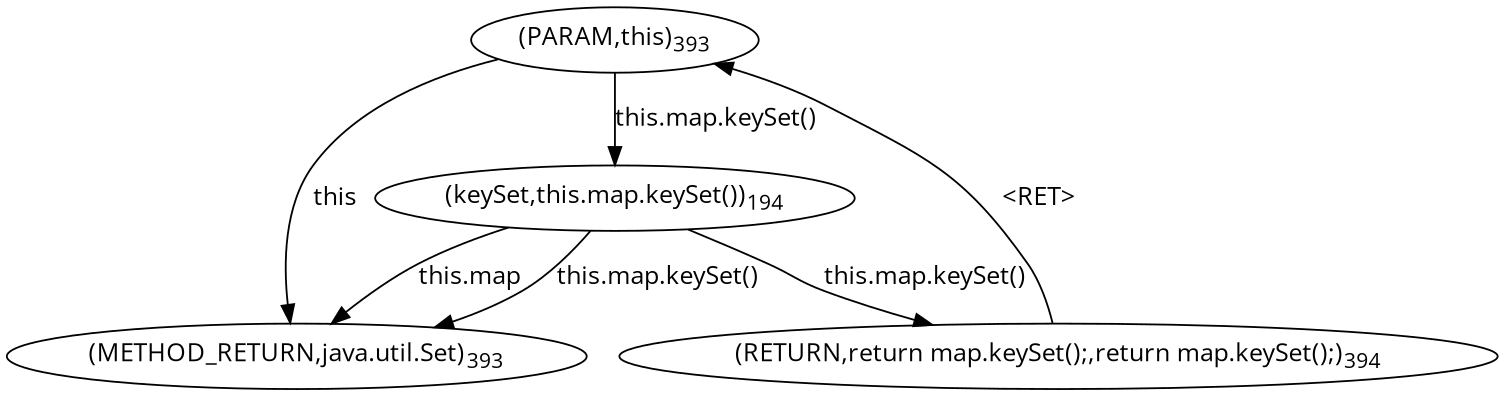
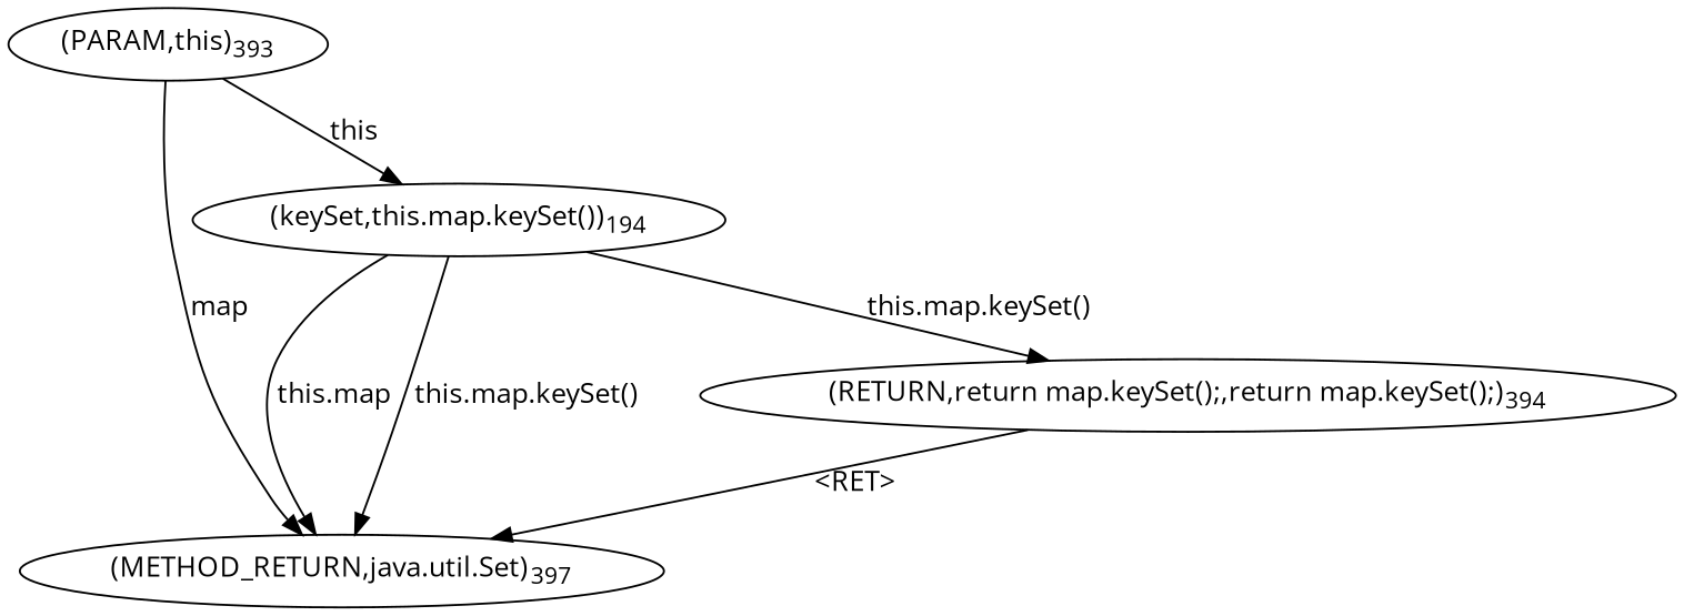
  digraph {
    fontname="Open Sans"
    node [fontname="Open Sans"]
    edge [fontname="Open Sans"]
    n1 [label=<(PARAM,this)<SUB>393</SUB>>]
-   n2 [label=<(METHOD_RETURN,java.util.Set)<SUB>393</SUB>>]
+   n2 [label=<(METHOD_RETURN,java.util.Set)<SUB>397</SUB>>]
    n3 [label=<(keySet,this.map.keySet())<SUB>194</SUB>>]
    n4 [label=<(RETURN,return map.keySet();,return map.keySet();)<SUB>394</SUB>>]
-   n1 -> n2 [label=this]
-   n1 -> n3 [label="this.map.keySet()"]
+   n1 -> n2 [label=map]
+   n1 -> n3 [label=this]
    n3 -> n2 [label="this.map"]
    n3 -> n2 [label="this.map.keySet()"]
    n3 -> n4 [label="this.map.keySet()"]
-   n4 -> n1 [label="&lt;RET&gt;"]
+   n4 -> n2 [label="&lt;RET&gt;"]
  }
